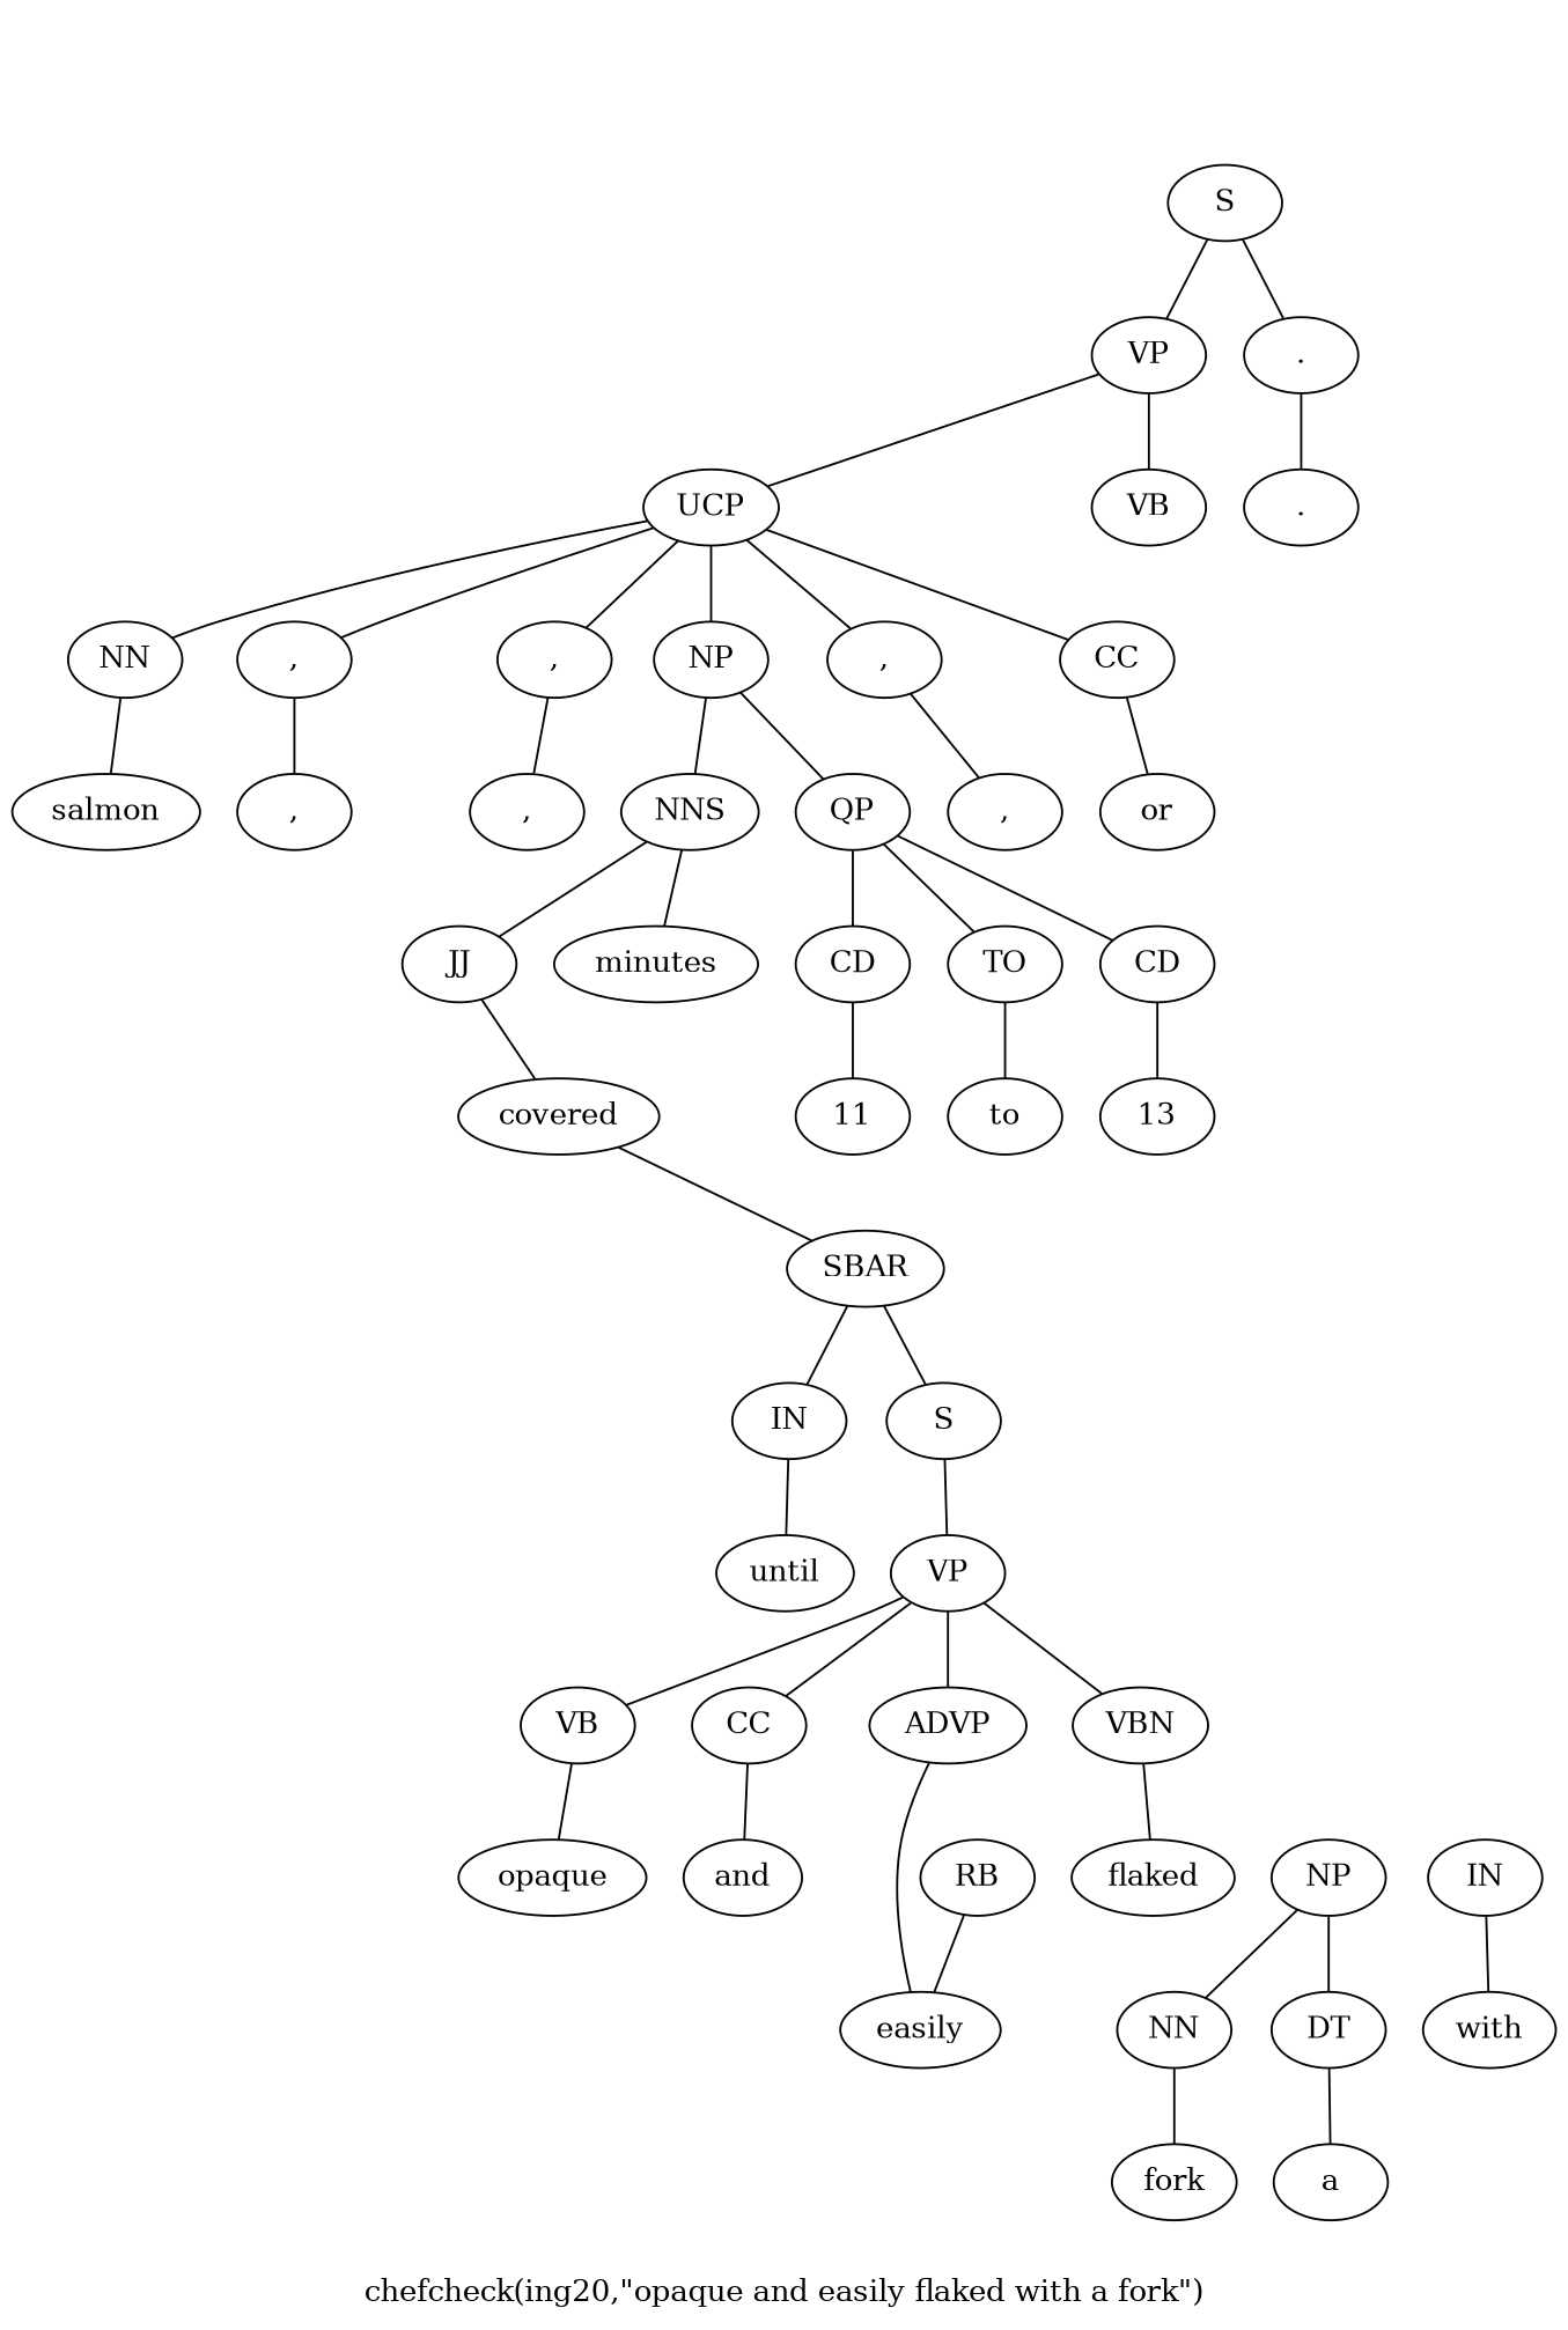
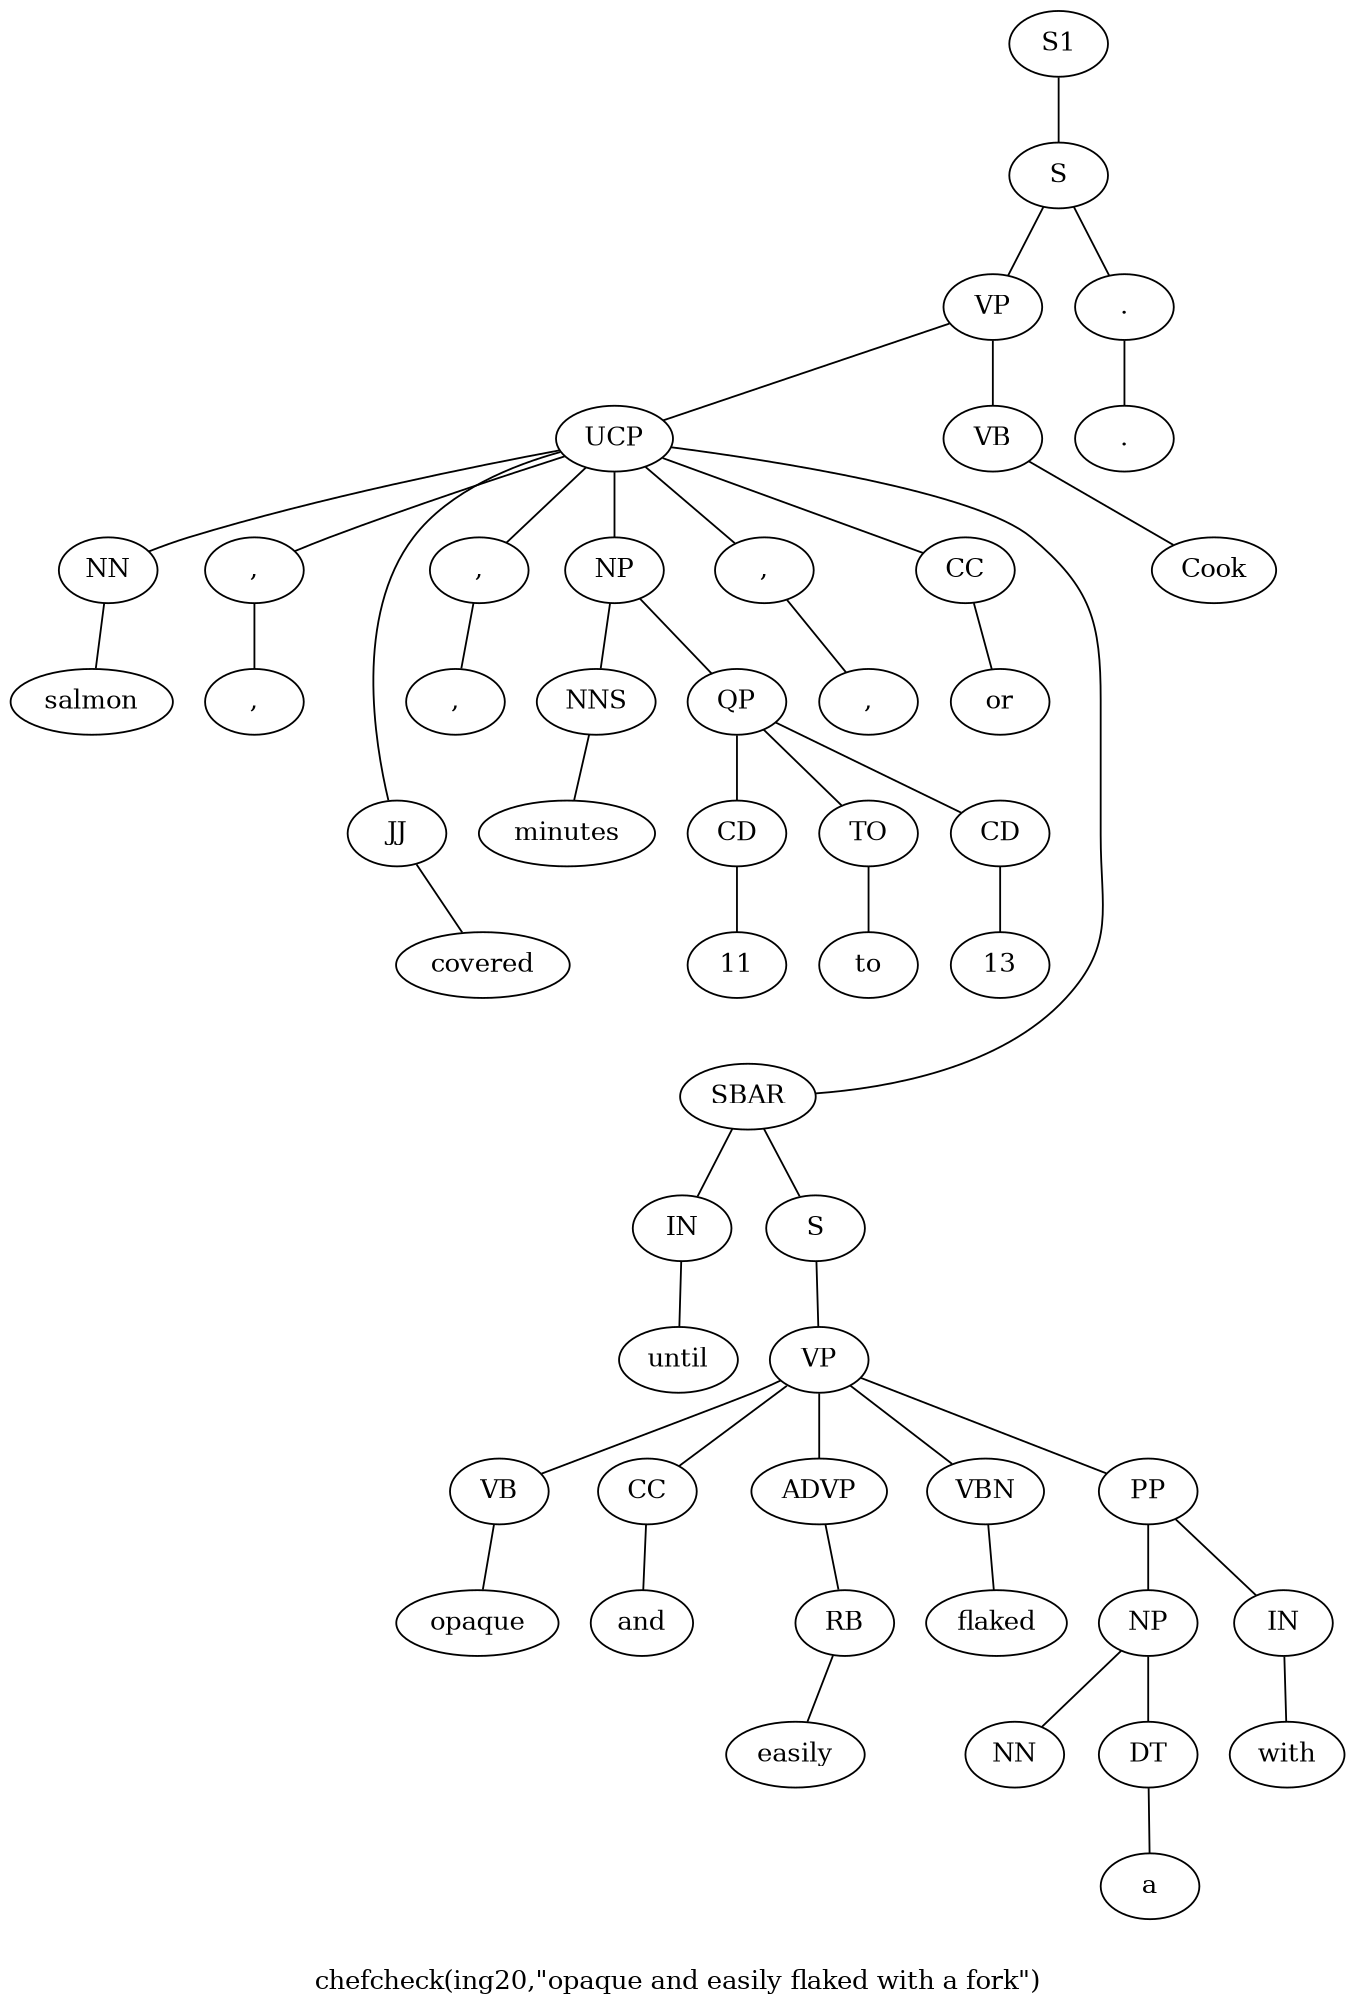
  graph {
    label="chefcheck(ing20,\"opaque and easily flaked with a fork\")"
+   n1 [label=S1]
    n2 [label=S]
    n3 [label=VP]
    n4 [label="."]
    n5 [label=VB]
    n6 [label=UCP]
    n7 [label="."]
+   n8 [label=Cook]
    n9 [label=NN]
    n10 [label=","]
    n11 [label=JJ]
    n12 [label=","]
    n13 [label=NP]
    n14 [label=","]
    n15 [label=CC]
    n16 [label=SBAR]
    n17 [label=salmon]
    n18 [label=","]
    n19 [label=covered]
    n20 [label=","]
    n21 [label=QP]
    n22 [label=NNS]
    n23 [label=","]
    n24 [label=or]
    n25 [label=IN]
    n26 [label=S]
    n27 [label=CD]
    n28 [label=TO]
    n29 [label=CD]
    n30 [label=minutes]
    n31 [label=11]
    n32 [label=to]
    n33 [label=13]
    n34 [label=until]
    n35 [label=VP]
    n36 [label=VB]
    n37 [label=CC]
    n38 [label=ADVP]
    n39 [label=VBN]
+   n40 [label=PP]
    n41 [label=opaque]
    n42 [label=and]
    n43 [label=RB]
    n44 [label=flaked]
    n45 [label=IN]
    n46 [label=NP]
    n47 [label=easily]
    n48 [label=with]
    n49 [label=DT]
    n50 [label=NN]
    n51 [label=a]
-   n52 [label=fork]
+   n1 -- n2
    n2 -- n3
    n2 -- n4
    n3 -- n5
    n3 -- n6
    n4 -- n7
+   n5 -- n8
    n6 -- n9
    n6 -- n10
-   n22 -- n11
+   n6 -- n11
    n6 -- n12
    n6 -- n13
    n6 -- n14
    n6 -- n15
-   n19 -- n16
+   n6 -- n16
    n9 -- n17
    n10 -- n18
    n11 -- n19
    n12 -- n20
    n13 -- n21
    n13 -- n22
    n14 -- n23
    n15 -- n24
    n16 -- n25
    n16 -- n26
    n21 -- n27
    n21 -- n28
    n21 -- n29
    n22 -- n30
    n25 -- n34
    n26 -- n35
    n27 -- n31
    n28 -- n32
    n29 -- n33
    n35 -- n36
    n35 -- n37
    n35 -- n38
    n35 -- n39
+   n35 -- n40
    n36 -- n41
    n37 -- n42
-   n38 -- n47
+   n38 -- n43
    n39 -- n44
+   n40 -- n45
+   n40 -- n46
    n43 -- n47
    n45 -- n48
    n46 -- n49
    n46 -- n50
    n49 -- n51
-   n50 -- n52
  }
